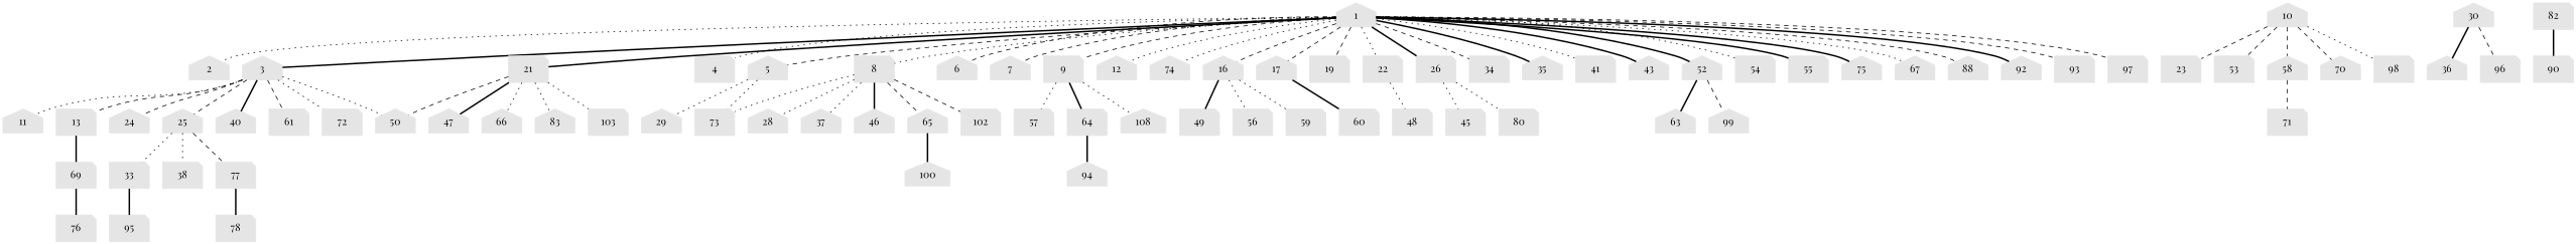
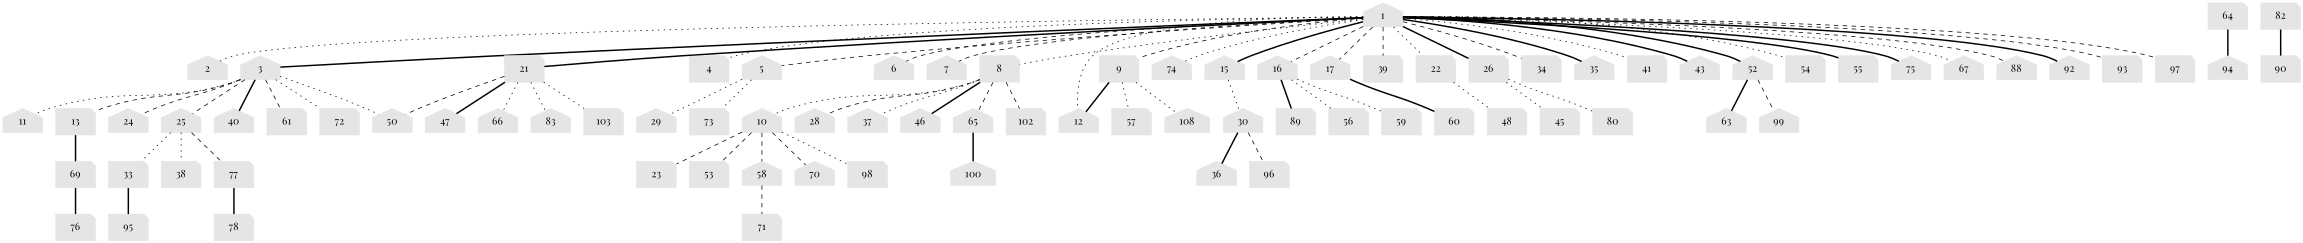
  graph {
    fontname="Playfair Display"
    node [color=gray90 fontname="Playfair Display" shape=note style=filled]
    edge [fontname="Playfair Display" style=dotted]
    1 [shape=house super="+42"]
    2 [shape=house]
    3 [shape=house super="+51"]
    4
    5 [shape=house super="+20"]
    6 [shape=house]
    7 [shape=house super="+31"]
    8 [super="+89"]
    9
    12 [shape=house]
    n11 [label=74 shape=house]
+   15 [shape=house super="+39"]
    16 [shape=house super="+44"]
    17 [shape=house]
-   19
+   19 [label=39]
    21 [super="+107"]
    22
    26 [super="+27"]
    34
    35 [shape=house]
    41
    43 [shape=house super="+67"]
    52 [shape=house]
    54
    55
    75 [shape=house]
    n27 [label=67 shape=house]
    88 [shape=house]
    92 [shape=house]
    93
    97
    11 [shape=house]
    13 [super="+104"]
    24 [shape=house super="+81"]
    25 [shape=house super="+74"]
    40 [shape=house]
    50 [shape=house super="+76"]
    61
    72
    29 [shape=house]
    73
    10 [shape=house super="+18"]
    28 [shape=house super="+85"]
    37 [shape=house]
    46 [shape=house]
    65 [shape=house]
    102
    57 [super="+84"]
    64
    108 [shape=house]
    30 [shape=house super="+48"]
-   49
+   49 [label=89]
    56
    59
    60
    47 [shape=house]
    66 [shape=house]
    83 [shape=house]
    103 [super="+106"]
    n60 [label=48]
    45 [super="+79"]
    80
    63 [shape=house super="+101"]
    99 [shape=house]
    69
    33
    38
    77
    23
    53
    58 [shape=house]
    70 [shape=house]
    98
    100 [shape=house]
    94 [shape=house]
    71
    n77 [label=76]
    36 [shape=house]
    96
    82
    90
    95
    78
    1 -- 2
    1 -- 3 [style=bold]
    1 -- 4
    1 -- 5 [style=dashed]
    1 -- 6 [style=dashed]
    1 -- 7 [style=dashed weight=2]
    1 -- 8
    1 -- 9 [style=dashed]
    1 -- 12
    1 -- n11
+   1 -- 15 [style=bold]
    1 -- 16 [style=dashed]
    1 -- 17 [style=dashed]
    1 -- 19 [style=dashed]
    1 -- 21 [style=bold]
    1 -- 22
    1 -- 26 [style=bold]
    1 -- 34 [style=dashed]
    1 -- 35 [style=bold]
    1 -- 41
    1 -- 43 [style=bold]
    1 -- 52 [style=bold]
    1 -- 54
    1 -- 55 [style=bold]
    1 -- 75 [style=bold]
    1 -- n27
    1 -- 88 [style=dashed]
    1 -- 92 [style=bold]
    1 -- 93 [style=dashed]
    1 -- 97 [style=dashed]
    3 -- 11
    3 -- 13 [style=dashed]
    3 -- 24 [style=dashed]
    3 -- 25 [style=dashed]
    3 -- 40 [style=bold]
    3 -- 50
    3 -- 61 [style=dashed]
    3 -- 72
    5 -- 29
    5 -- 73
-   8 -- 73
-   8 -- 28
+   8 -- 10
+   8 -- 28 [style=dashed]
    8 -- 37
    8 -- 46 [style=bold]
    8 -- 65 [style=dashed]
    8 -- 102 [style=dashed]
    9 -- 57
-   9 -- 64 [style=bold]
+   9 -- 12 [style=bold]
    9 -- 108
+   15 -- 30
    16 -- 49 [style=bold]
    16 -- 56
    16 -- 59
    17 -- 60 [style=bold]
    21 -- 50 [style=dashed]
    21 -- 47 [style=bold]
    21 -- 66
    21 -- 83
    21 -- 103
    22 -- n60
    26 -- 45
    26 -- 80
    52 -- 63 [style=bold]
    52 -- 99 [style=dashed]
    13 -- 69 [style=bold]
    25 -- 33
    25 -- 38
    25 -- 77 [style=dashed]
    10 -- 23 [style=dashed]
    10 -- 53 [style=dashed]
    10 -- 58 [style=dashed]
    10 -- 70 [style=dashed]
    10 -- 98
    65 -- 100 [style=bold]
    64 -- 94 [style=bold]
    30 -- 36 [style=bold]
    30 -- 96 [style=dashed]
    69 -- n77 [style=bold]
    33 -- 95 [style=bold]
    77 -- 78 [style=bold]
    58 -- 71 [style=dashed]
    82 -- 90 [style=bold]
  }
